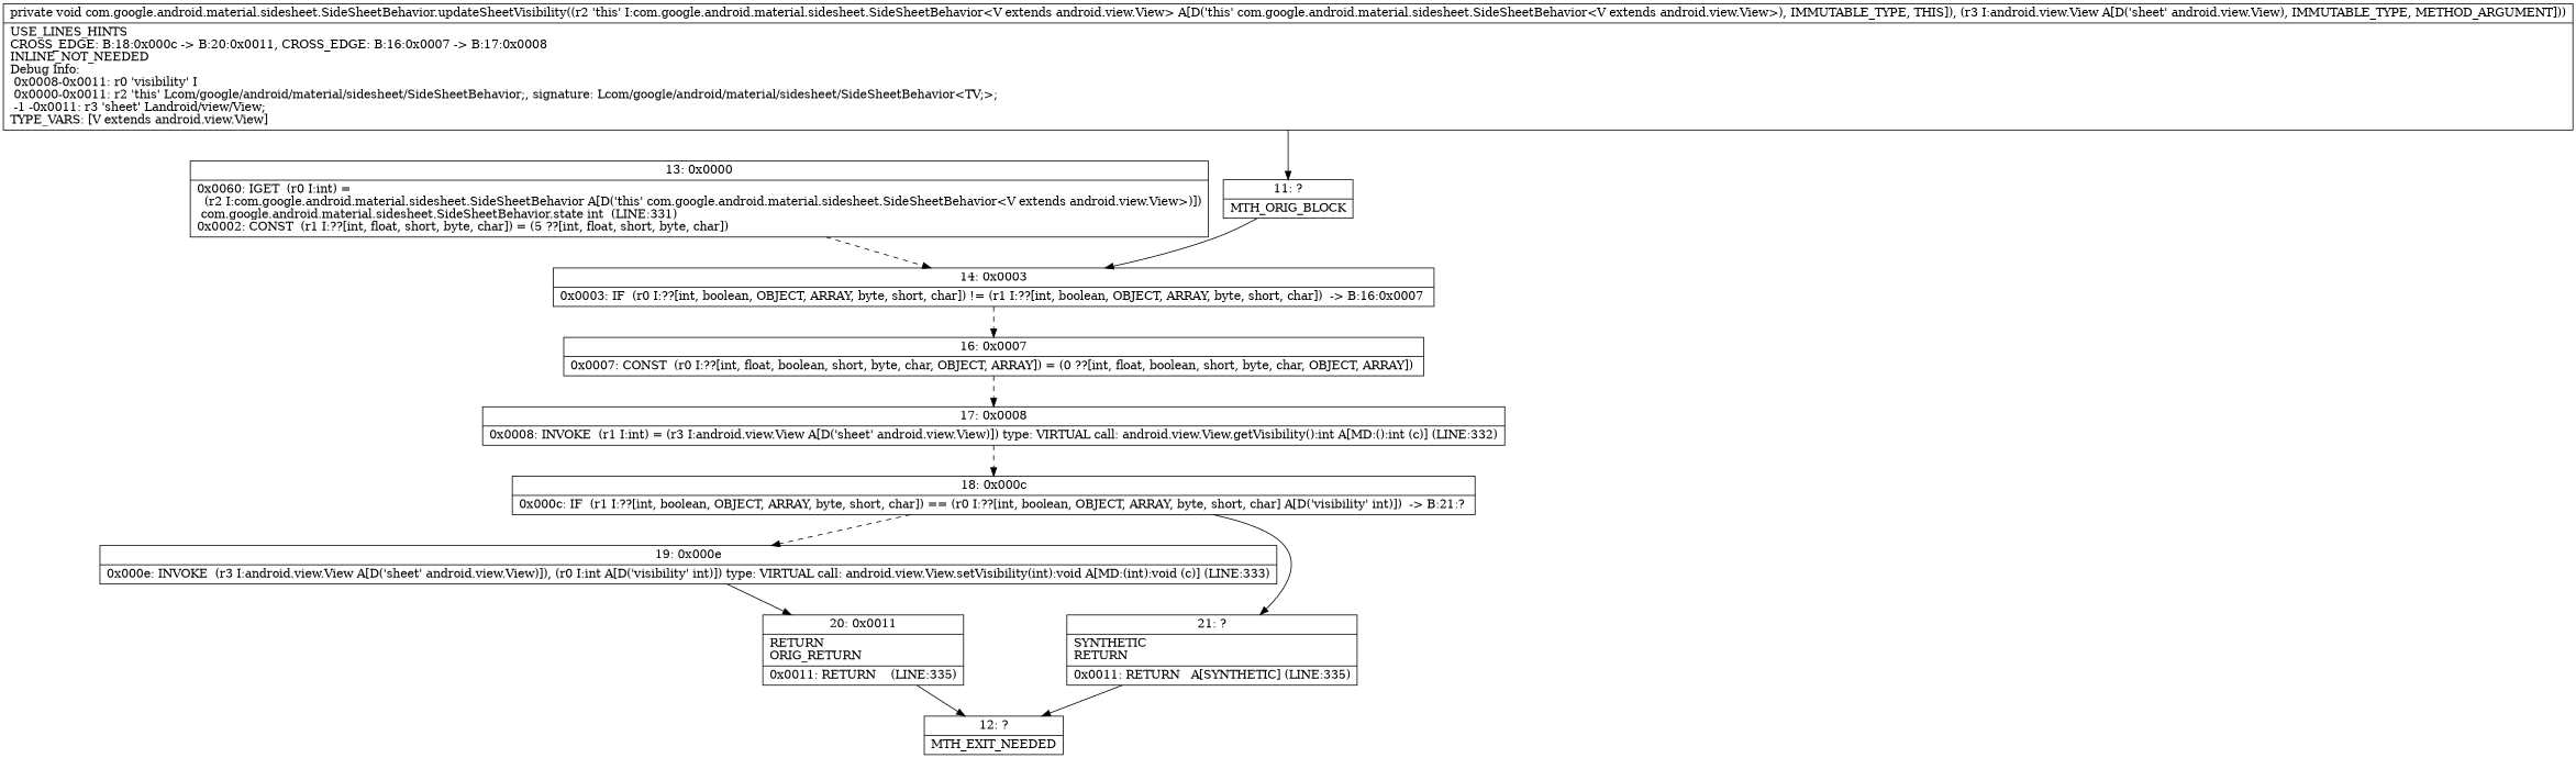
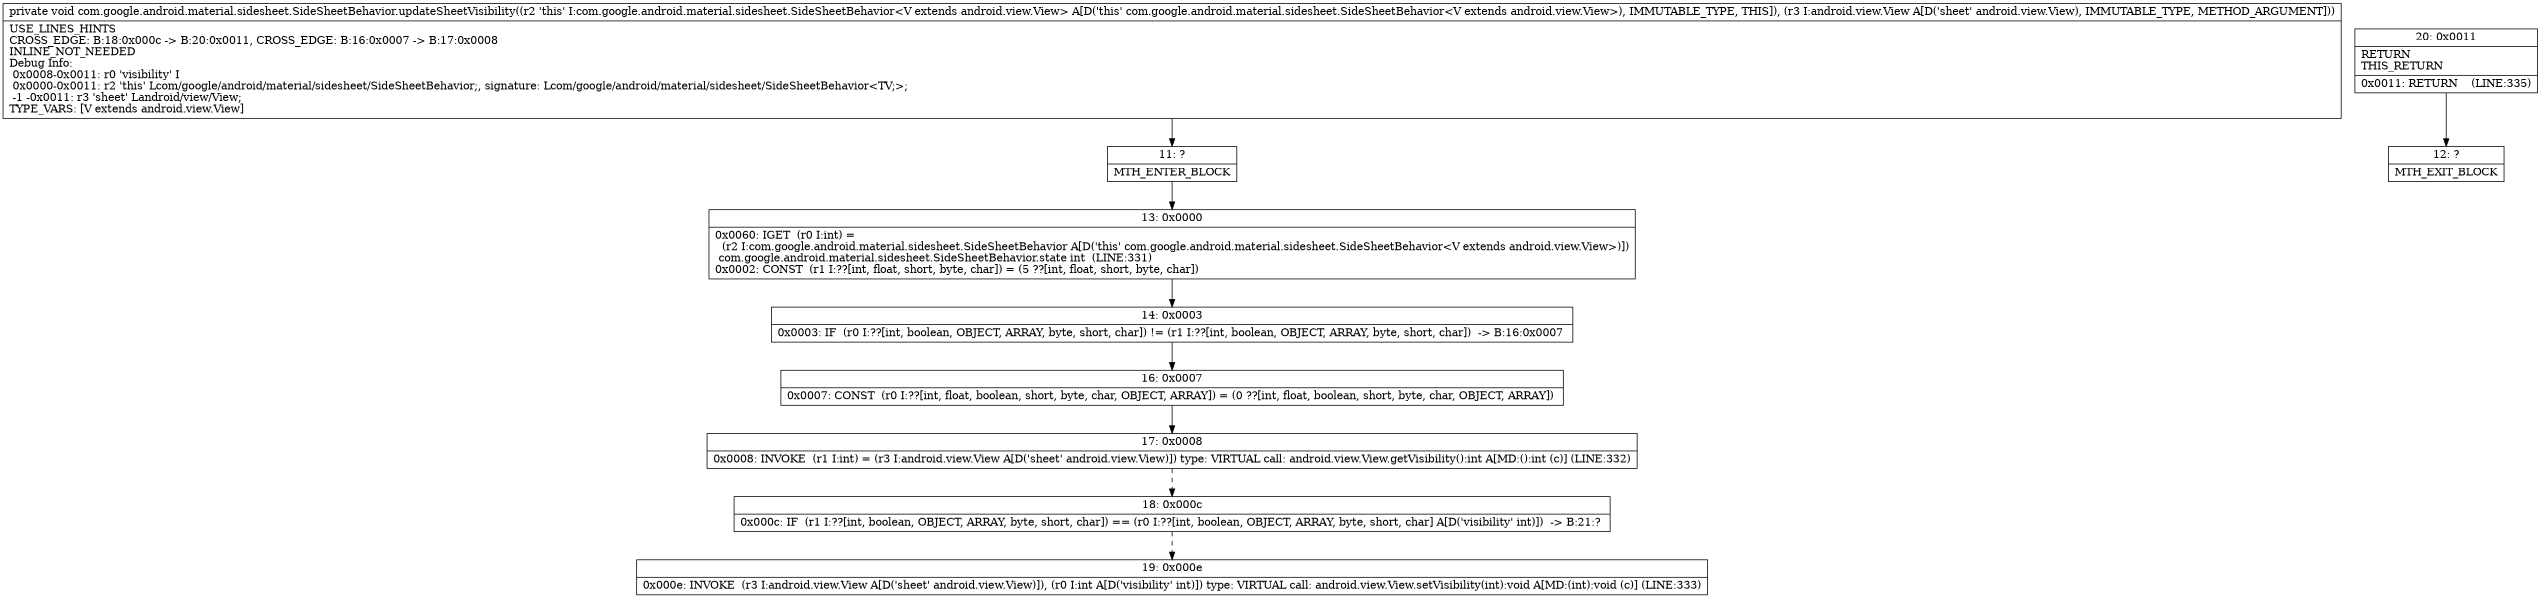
  digraph {
    node [shape=record]
-   n1 [label="{11\:\ ?|MTH_ORIG_BLOCK\l}"]
+   n1 [label="{11\:\ ?|MTH_ENTER_BLOCK\l}"]
    n2 [label="{13\:\ 0x0000|0x0060: IGET  (r0 I:int) = \l  (r2 I:com.google.android.material.sidesheet.SideSheetBehavior A[D('this' com.google.android.material.sidesheet.SideSheetBehavior\<V extends android.view.View\>)])\l com.google.android.material.sidesheet.SideSheetBehavior.state int  (LINE:331)\l0x0002: CONST  (r1 I:??[int, float, short, byte, char]) = (5 ??[int, float, short, byte, char]) \l}"]
    n3 [label="{14\:\ 0x0003|0x0003: IF  (r0 I:??[int, boolean, OBJECT, ARRAY, byte, short, char]) != (r1 I:??[int, boolean, OBJECT, ARRAY, byte, short, char])  \-\> B:16:0x0007 \l}"]
    n4 [label="{16\:\ 0x0007|0x0007: CONST  (r0 I:??[int, float, boolean, short, byte, char, OBJECT, ARRAY]) = (0 ??[int, float, boolean, short, byte, char, OBJECT, ARRAY]) \l}"]
    n5 [label="{17\:\ 0x0008|0x0008: INVOKE  (r1 I:int) = (r3 I:android.view.View A[D('sheet' android.view.View)]) type: VIRTUAL call: android.view.View.getVisibility():int A[MD:():int (c)] (LINE:332)\l}"]
    n6 [label="{18\:\ 0x000c|0x000c: IF  (r1 I:??[int, boolean, OBJECT, ARRAY, byte, short, char]) == (r0 I:??[int, boolean, OBJECT, ARRAY, byte, short, char] A[D('visibility' int)])  \-\> B:21:? \l}"]
    n7 [label="{19\:\ 0x000e|0x000e: INVOKE  (r3 I:android.view.View A[D('sheet' android.view.View)]), (r0 I:int A[D('visibility' int)]) type: VIRTUAL call: android.view.View.setVisibility(int):void A[MD:(int):void (c)] (LINE:333)\l}"]
-   n8 [label="{21\:\ ?|SYNTHETIC\lRETURN\l|0x0011: RETURN   A[SYNTHETIC] (LINE:335)\l}"]
-   n9 [label="{20\:\ 0x0011|RETURN\lORIG_RETURN\l|0x0011: RETURN    (LINE:335)\l}"]
-   n10 [label="{12\:\ ?|MTH_EXIT_NEEDED\l}"]
+   n9 [label="{20\:\ 0x0011|RETURN\lTHIS_RETURN\l|0x0011: RETURN    (LINE:335)\l}"]
+   n10 [label="{12\:\ ?|MTH_EXIT_BLOCK\l}"]
    n11 [label="{private void com.google.android.material.sidesheet.SideSheetBehavior.updateSheetVisibility((r2 'this' I:com.google.android.material.sidesheet.SideSheetBehavior\<V extends android.view.View\> A[D('this' com.google.android.material.sidesheet.SideSheetBehavior\<V extends android.view.View\>), IMMUTABLE_TYPE, THIS]), (r3 I:android.view.View A[D('sheet' android.view.View), IMMUTABLE_TYPE, METHOD_ARGUMENT]))  | USE_LINES_HINTS\lCROSS_EDGE: B:18:0x000c \-\> B:20:0x0011, CROSS_EDGE: B:16:0x0007 \-\> B:17:0x0008\lINLINE_NOT_NEEDED\lDebug Info:\l  0x0008\-0x0011: r0 'visibility' I\l  0x0000\-0x0011: r2 'this' Lcom\/google\/android\/material\/sidesheet\/SideSheetBehavior;, signature: Lcom\/google\/android\/material\/sidesheet\/SideSheetBehavior\<TV;\>;\l  \-1 \-0x0011: r3 'sheet' Landroid\/view\/View;\lTYPE_VARS: [V extends android.view.View]\l}"]
-   n1 -> n3
-   n2 -> n3 [style=dashed]
-   n3 -> n4 [style=dashed]
-   n4 -> n5 [style=dashed]
+   n1 -> n2
+   n2 -> n3
+   n3 -> n4
+   n4 -> n5
    n5 -> n6 [style=dashed]
    n6 -> n7 [style=dashed]
-   n6 -> n8
-   n7 -> n9
-   n8 -> n10
    n9 -> n10
    n11 -> n1
  }
